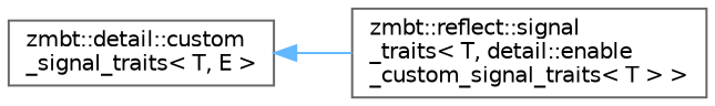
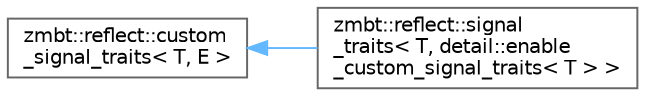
  digraph {
    rankdir=LR
    node [color=grey40 fillcolor=white fontname=Helvetica fontsize=10 shape=box style=filled]
-   n1 [height=0.2 label="zmbt::detail::custom\l_signal_traits\< T, E \>" width=0.4]
+   n1 [height=0.2 label="zmbt::reflect::custom\l_signal_traits\< T, E \>" width=0.4]
    n2 [height=0.2 label="zmbt::reflect::signal\l_traits\< T, detail::enable\l_custom_signal_traits\< T \> \>" width=0.4]
    n1 -> n2 [color=steelblue1 dir=back fontname=Helvetica fontsize=10 labelfontname=Helvetica labelfontsize=10 style=solid]
  }
